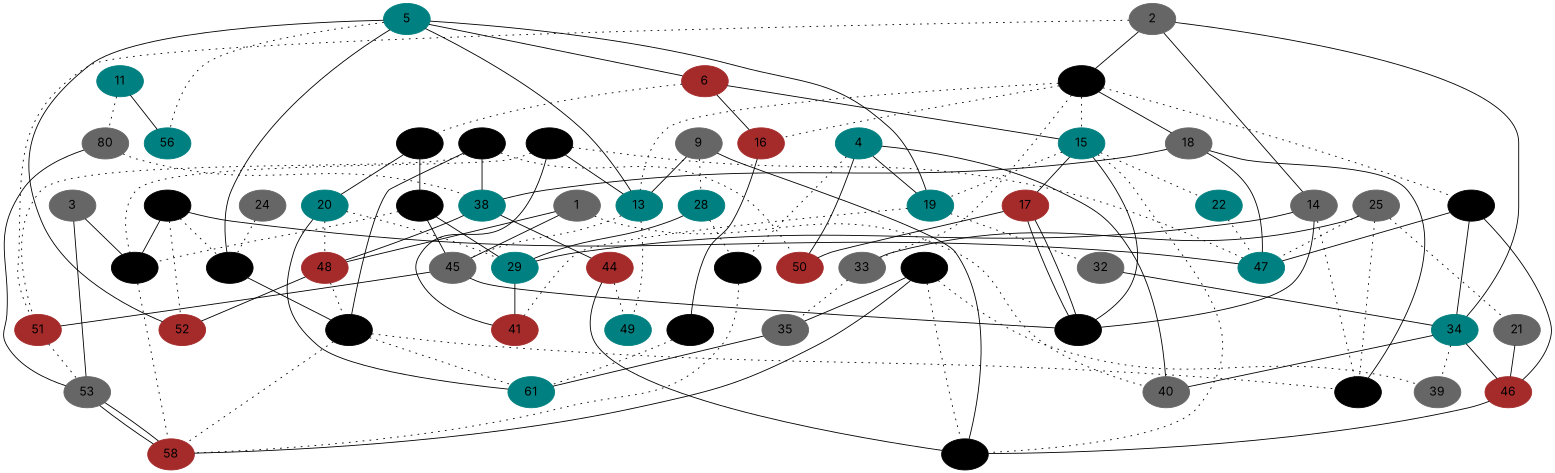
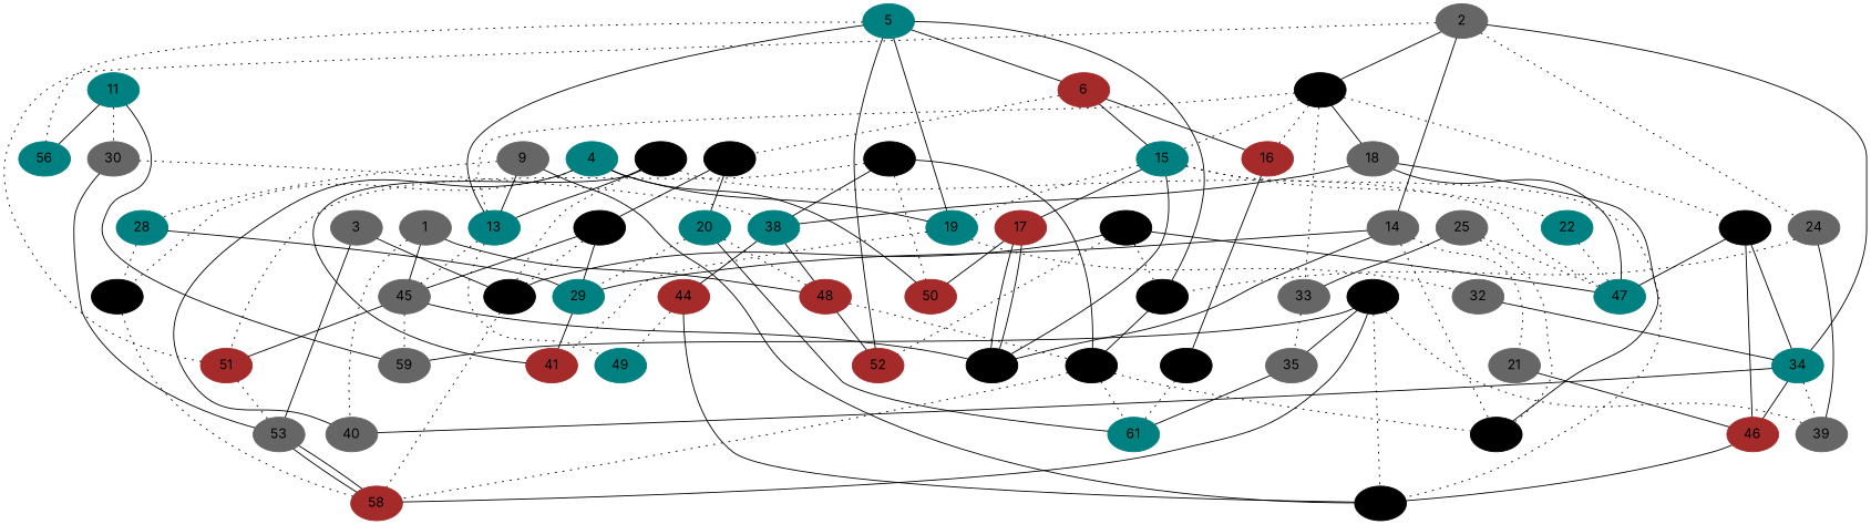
  graph {
    fontname=Inter
    node [color=gray40 fontname=Inter style=filled]
    edge [fontname=Inter style=solid]
    1
    45
    48 [color=brown]
    40
    51 [color=brown]
+   59
    57 [color=black]
    52 [color=brown]
    54 [color=black]
    12 [color=black]
    2
    14
    24
    34 [color=teal]
    13 [color=teal]
    15 [color=teal]
    16 [color=brown]
    18
    31 [color=black]
    33
    21
    29 [color=teal]
    60 [color=black]
    37 [color=black]
    39
    46 [color=brown]
    53
    43 [color=black]
    3
    58 [color=brown]
    4 [color=teal]
    19 [color=teal]
    42 [color=black]
    50 [color=brown]
    41 [color=brown]
    32
    5 [color=teal]
    6 [color=brown]
    56 [color=teal]
    10 [color=black]
    49 [color=teal]
    20 [color=teal]
    27 [color=black]
    55 [color=black]
    17 [color=brown]
    22 [color=teal]
    36 [color=black]
    7 [color=black]
    47 [color=teal]
    8 [color=black]
    9
    28 [color=teal]
    61 [color=teal]
    11 [color=teal]
-   30 [label=80]
+   30
    38 [color=teal]
    35
    44 [color=brown]
    23 [color=black]
    25
    26 [color=black]
    1 -- 45
    1 -- 48
    1 -- 40 [style=dotted]
    45 -- 51
+   45 -- 59 [style=dotted]
    45 -- 57
    48 -- 52
    48 -- 54 [style=dotted]
    51 -- 53 [style=dotted]
    54 -- 60 [style=dotted]
    54 -- 58 [style=dotted]
    54 -- 61 [style=dotted]
    12 -- 13 [style=dotted]
    12 -- 15 [style=dotted]
    12 -- 16 [style=dotted]
    12 -- 18
    12 -- 31 [style=dotted]
    12 -- 33 [style=dotted]
    2 -- 51 [style=dotted]
    2 -- 12
    2 -- 14
+   2 -- 24 [style=dotted]
    2 -- 34
    14 -- 57
-   25 -- 21 [style=dotted]
+   14 -- 21 [style=dotted]
    14 -- 29
    14 -- 60 [style=dotted]
    24 -- 37 [style=dotted]
+   24 -- 39
    34 -- 40
    34 -- 39 [style=dotted]
    34 -- 46
    13 -- 45 [style=dotted]
    13 -- 49 [style=dotted]
    15 -- 57
    15 -- 19 [style=dotted]
    15 -- 55 [style=dotted]
    15 -- 17
    15 -- 22 [style=dotted]
    16 -- 36
    18 -- 60
    18 -- 47
    18 -- 38
    31 -- 34
    31 -- 46
    31 -- 47
    33 -- 35 [style=dotted]
    21 -- 46
    29 -- 41
    37 -- 54
    46 -- 55
    53 -- 58
    53 -- 58
    43 -- 58 [style=dotted]
    3 -- 53
    3 -- 43
    4 -- 40
    4 -- 19
    4 -- 42 [style=dotted]
    4 -- 50
    19 -- 41 [style=dotted]
    19 -- 32 [style=dotted]
    42 -- 58 [style=dotted]
    32 -- 34
    5 -- 52
    5 -- 13
    5 -- 37
    5 -- 19
    5 -- 6
    5 -- 56 [style=dotted]
    6 -- 15
    6 -- 16
    6 -- 10 [style=dotted]
    10 -- 20
    10 -- 27
    20 -- 48 [style=dotted]
    20 -- 29 [style=dotted]
    20 -- 61
    27 -- 45
    27 -- 29
    27 -- 43 [style=dotted]
    17 -- 57
    17 -- 57
    17 -- 50
    22 -- 47 [style=dotted]
    36 -- 61 [style=dotted]
    7 -- 13
    7 -- 43 [style=dotted]
    7 -- 41
    7 -- 47 [style=dotted]
    8 -- 52 [style=dotted]
    8 -- 37 [style=dotted]
    8 -- 43
    8 -- 47
    9 -- 13
    9 -- 55
    9 -- 28 [style=dotted]
    28 -- 29
    28 -- 42 [style=dotted]
+   11 -- 59
    11 -- 56
    11 -- 30 [style=dotted]
    30 -- 53
    30 -- 38 [style=dotted]
    38 -- 48
    38 -- 44
    35 -- 61
    44 -- 49 [style=dotted]
    44 -- 55
    23 -- 51 [style=dotted]
    23 -- 54
    23 -- 50 [style=dotted]
    23 -- 38
    25 -- 33
    25 -- 60 [style=dotted]
    25 -- 47 [style=dotted]
+   26 -- 59
    26 -- 39 [style=dotted]
    26 -- 58
    26 -- 55 [style=dotted]
    26 -- 35
  }
